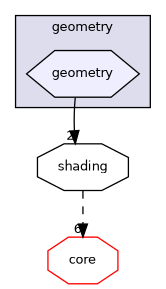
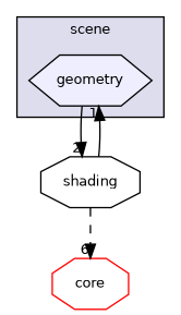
  digraph {
    compound=true
    fontname="DejaVu Sans"
    node [fontname="DejaVu Sans" fontsize=10 shape=octagon style=filled]
    edge [fontname="DejaVu Sans" labeldistance=1.5 labelfontname=Helvetica labelfontsize=10 style=solid]
    n1 [fillcolor="#eeeeff" label=geometry pencolor=black shape=hexagon]
    n2 [label=shading style=""]
    n3 [color=red fillcolor=white label=core]
    subgraph cluster_1 {
      bgcolor="#ddddee"
      fontsize=10
-     label=geometry
+     label=scene
      pencolor=black
      n1
    }
    n1 -> n2 [headlabel=2]
+   n2 -> n1 [headlabel=1]
    n2 -> n3 [headlabel=6 style=dashed]
  }
